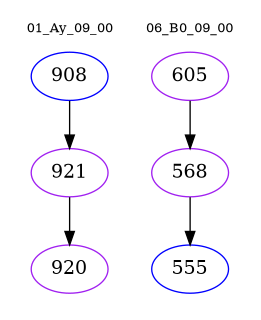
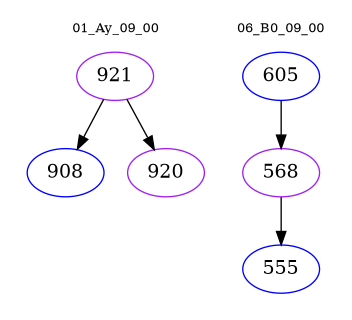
  digraph {
    node [color=blue]
    edge [color=black]
    n1 [label=908]
    n2 [color=purple label=920]
    n3 [color=purple label=921]
    n4 [color=purple label=568]
    n5 [label=555]
-   n6 [color=purple label=605]
+   n6 [label=605]
    subgraph cluster_1 {
      color=white
      fontsize=10
      label="01_Ay_09_00"
      n1
      n2
      n3
    }
    subgraph cluster_2 {
      color=white
      fontsize=10
      label="06_B0_09_00"
      n4
      n5
      n6
    }
-   n1 -> n3
+   n3 -> n1
    n3 -> n2
    n4 -> n5
    n6 -> n4
  }
